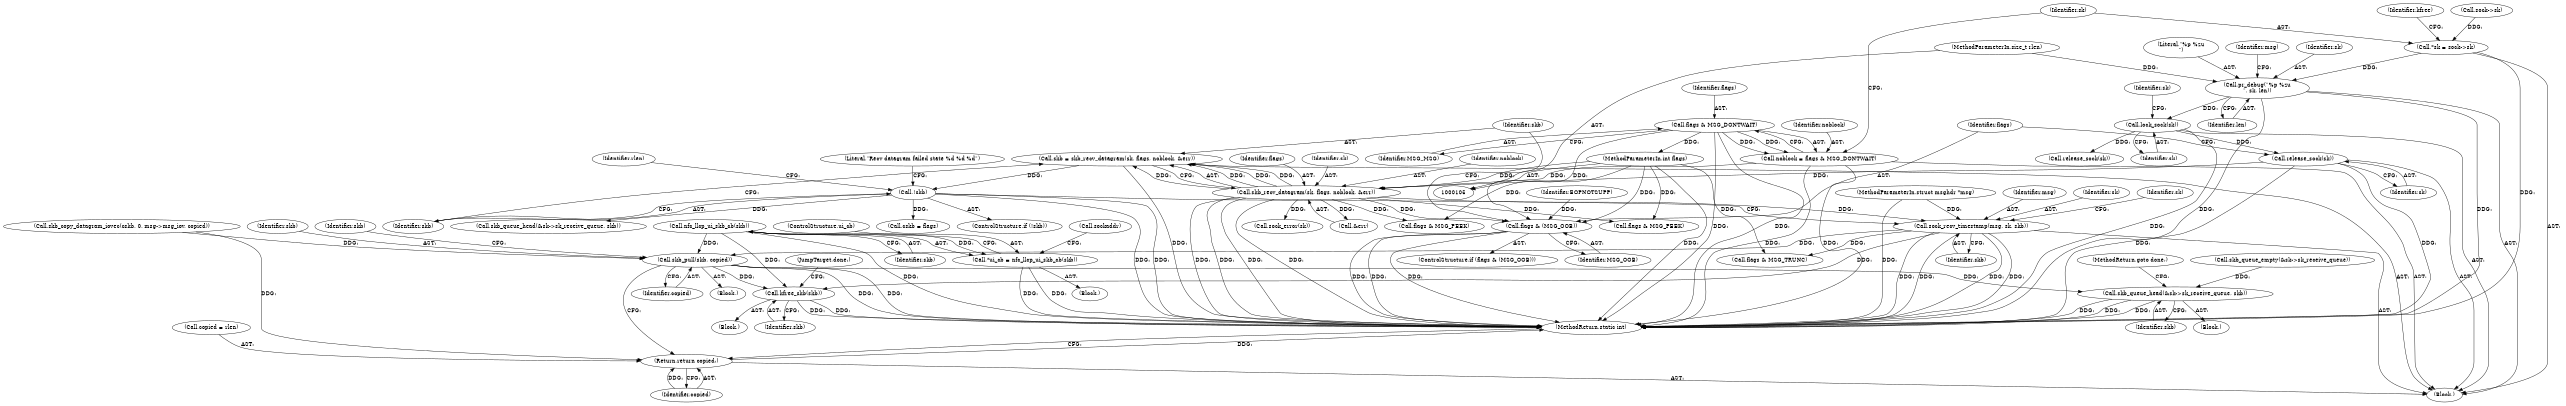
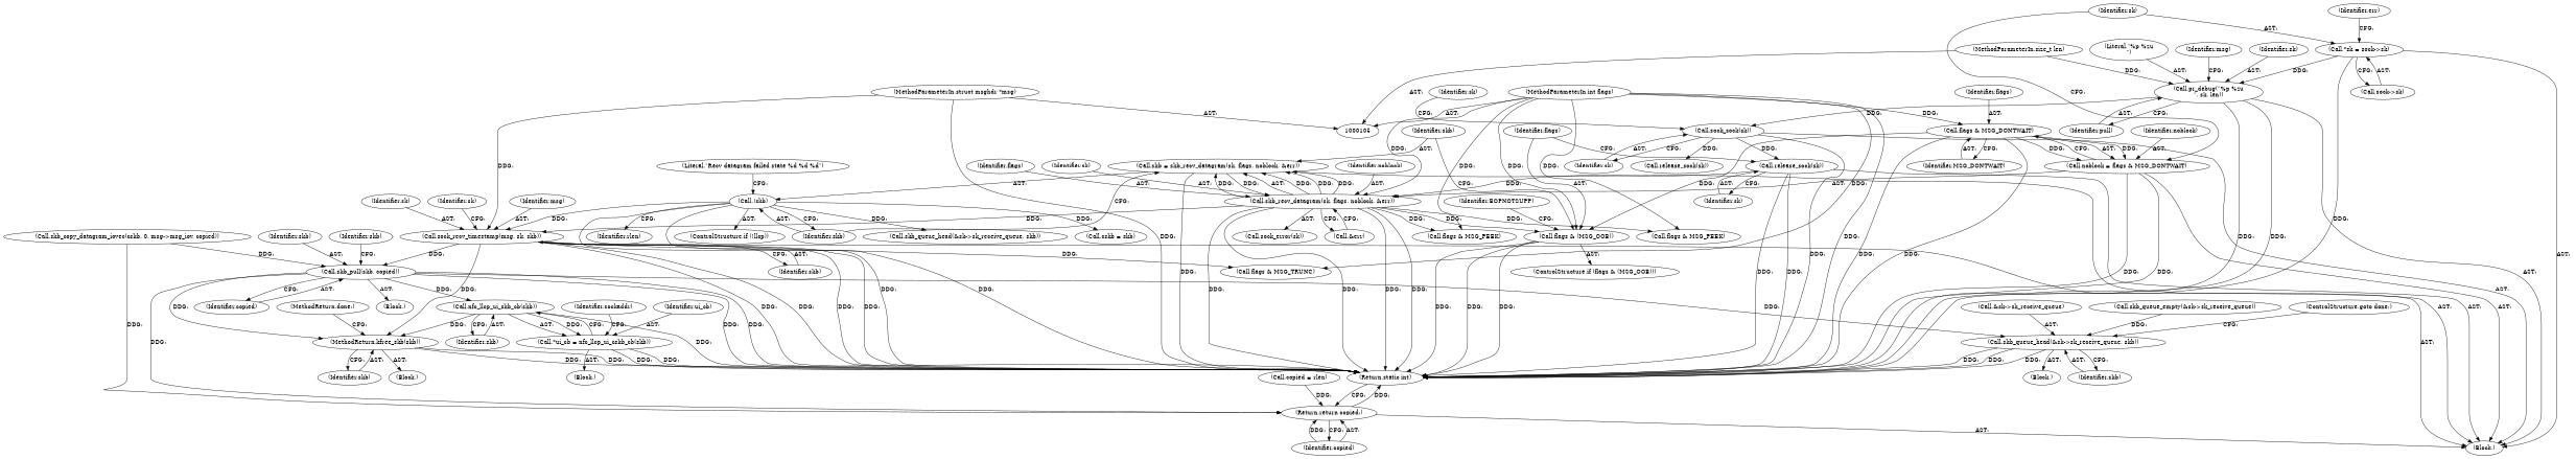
  digraph {
    n1 [label="(Call,sock_recv_timestamp(msg, sk, skb))"]
    n2 [label="(Call,skb_pull(skb, copied))"]
-   n3 [label="(Call,kfree_skb(skb))"]
+   n3 [label="(MethodReturn,kfree_skb(skb))"]
    n4 [label="(Block,)"]
    n5 [label="(Identifier,skb)"]
-   n6 [label="(MethodReturn,static int)"]
+   n6 [label="(Return,static int)"]
    n7 [label="(Call,flags & MSG_TRUNC)"]
    n8 [label="(Call,nfc_llcp_ui_skb_cb(skb))"]
-   n9 [label="(Call,*ui_cb = nfc_llcp_ui_skb_cb(skb))"]
+   n9 [label="(Call,*ui_cb = nfc_llcp_ui_cskb_cb(skb))"]
    n10 [label="(Identifier,skb)"]
    n11 [label="(Call,skb_queue_head(&sk->sk_receive_queue, skb))"]
    n12 [label="(Return,return copied;)"]
    n13 [label="(Identifier,copied)"]
    n14 [label="(Block,)"]
    n15 [label="(Identifier,skb)"]
    n16 [label="(Block,)"]
    n17 [label="(MethodParameterIn,struct msghdr *msg)"]
    1000105
    n19 [label="(Call,skb_recv_datagram(sk, flags, noblock, &err))"]
    n20 [label="(Call,skb = skb_recv_datagram(sk, flags, noblock, &err))"]
    n21 [label="(Call,flags & MSG_PEEK)"]
    n22 [label="(Call,sock_error(sk))"]
    n23 [label="(Call,flags & MSG_PEEK)"]
    n24 [label="(Call,&err)"]
    n25 [label="(Call,flags & (MSG_OOB))"]
    n26 [label="(Call,!skb)"]
    n27 [label="(Call,release_sock(sk))"]
    n28 [label="(Identifier,sk)"]
-   n29 [label="(Call,lock_sock(sk))"]
+   n29 [label="(Call,sock_sock(sk))"]
    n30 [label="(Identifier,sk)"]
    n31 [label="(Call,release_sock(sk))"]
    n32 [label="(Call,pr_debug(\"%p %zu\n\", sk, len))"]
-   n33 [label="(Identifier,len)"]
+   n33 [label="(Identifier,pull)"]
    n34 [label="(Call,*sk = sock->sk)"]
    n35 [label="(Call,sock->sk)"]
-   n36 [label="(MethodParameterIn,size_t rlen)"]
-   n37 [label="(Identifier,MSG_OOB)"]
+   n36 [label="(MethodParameterIn,size_t len)"]
    n38 [label="(ControlStructure,if (flags & (MSG_OOB)))"]
    n39 [label="(Call,flags & MSG_DONTWAIT)"]
    n40 [label="(Call,noblock = flags & MSG_DONTWAIT)"]
-   n41 [label="(Identifier,MSG_MSG)"]
+   n41 [label="(Identifier,MSG_DONTWAIT)"]
    n42 [label="(MethodParameterIn,int flags)"]
-   n43 [label="(ControlStructure,if (!skb))"]
+   n43 [label="(ControlStructure,if (!llcp))"]
    n44 [label="(Identifier,skb)"]
    n45 [label="(Call,skb_queue_head(&sk->sk_receive_queue, skb))"]
-   n46 [label="(Call,cskb = flags)"]
+   n46 [label="(Call,cskb = skb)"]
    n47 [label="(Block,)"]
    n48 [label="(Block,)"]
    n49 [label="(Identifier,skb)"]
    n50 [label="(Identifier,copied)"]
    n51 [label="(Identifier,msg)"]
    n52 [label="(Identifier,flags)"]
    n53 [label="(Identifier,skb)"]
    n54 [label="(Identifier,sk)"]
    n55 [label="(Identifier,noblock)"]
    n56 [label="(Identifier,flags)"]
    n57 [label="(Call,copied = rlen)"]
    n58 [label="(Identifier,noblock)"]
    n59 [label="(Identifier,skb)"]
    n60 [label="(Identifier,rlen)"]
    n61 [label="(Identifier,skb)"]
    n62 [label="(Identifier,flags)"]
    n63 [label="(Identifier,sk)"]
-   n65 [label="(Call,sockaddr)"]
+   n64 [label="(Call,&sk->sk_receive_queue)"]
+   n65 [label="(Identifier,sockaddr)"]
    n66 [label="(Literal,\"%p %zu\n\")"]
    n67 [label="(Call,skb_copy_datagram_iovec(cskb, 0, msg->msg_iov, copied))"]
-   n68 [label="(JumpTarget,done:)"]
+   n68 [label="(MethodReturn,done:)"]
    n69 [label="(Call,skb_queue_empty(&sk->sk_receive_queue))"]
    n70 [label="(Identifier,msg)"]
    n71 [label="(Literal,\"Recv datagram failed state %d %d %d\")"]
-   n72 [label="(Identifier,kfree)"]
+   n72 [label="(Identifier,err)"]
    n73 [label="(Identifier,sk)"]
-   n74 [label="(ControlStructure,ui_cb)"]
-   n75 [label="(MethodReturn,goto done;)"]
+   n74 [label="(Identifier,ui_cb)"]
+   n75 [label="(ControlStructure,goto done;)"]
    n76 [label="(Identifier,sk)"]
    n77 [label="(Identifier,sk)"]
    n78 [label="(Identifier,EOPNOTSUPP)"]
    n79 [label="(Identifier,sk)"]
    n1 -> n2 [label="DDG: "]
    n1 -> n3 [label="DDG: "]
    n1 -> n4 [label="AST: "]
    n1 -> n5 [label="CFG: "]
    n1 -> n6 [label="DDG: "]
    n1 -> n6 [label="DDG: "]
    n1 -> n6 [label="DDG: "]
    n1 -> n6 [label="DDG: "]
    n1 -> n7 [label="DDG: "]
    n2 -> n3 [label="DDG: "]
    n2 -> n6 [label="DDG: "]
    n2 -> n6 [label="DDG: "]
    n2 -> n11 [label="DDG: "]
-   n2 -> n12 [label="CFG: "]
+   n2 -> n12 [label="DDG: "]
    n2 -> n13 [label="CFG: "]
    n2 -> n14 [label="AST: "]
    n3 -> n6 [label="DDG: "]
    n3 -> n6 [label="DDG: "]
    n3 -> n15 [label="CFG: "]
    n3 -> n16 [label="AST: "]
    n5 -> n1 [label="AST: "]
    n6 -> n12 [label="CFG: "]
-   n8 -> n2 [label="DDG: "]
+   n2 -> n8 [label="DDG: "]
    n8 -> n3 [label="DDG: "]
    n8 -> n6 [label="DDG: "]
    n8 -> n9 [label="AST: "]
    n8 -> n9 [label="DDG: "]
    n8 -> n10 [label="CFG: "]
    n9 -> n6 [label="DDG: "]
    n9 -> n6 [label="DDG: "]
    n9 -> n8 [label="CFG: "]
    n9 -> n47 [label="AST: "]
    n10 -> n8 [label="AST: "]
    n11 -> n6 [label="DDG: "]
    n11 -> n6 [label="DDG: "]
    n11 -> n6 [label="DDG: "]
    n11 -> n48 [label="AST: "]
    n11 -> n49 [label="CFG: "]
    n12 -> n4 [label="AST: "]
    n12 -> n6 [label="DDG: "]
    n12 -> n50 [label="CFG: "]
    n13 -> n2 [label="AST: "]
    n15 -> n3 [label="AST: "]
    n17 -> n1 [label="DDG: "]
    n17 -> n6 [label="DDG: "]
+   n17 -> 1000105 [label="AST: "]
    n19 -> n1 [label="DDG: "]
    n19 -> n6 [label="DDG: "]
    n19 -> n6 [label="DDG: "]
    n19 -> n6 [label="DDG: "]
    n19 -> n6 [label="DDG: "]
    n19 -> n20 [label="AST: "]
    n19 -> n20 [label="DDG: "]
    n19 -> n20 [label="DDG: "]
    n19 -> n20 [label="DDG: "]
    n19 -> n20 [label="DDG: "]
    n19 -> n21 [label="DDG: "]
-   n19 -> n22 [label="DDG: "]
+   n19 -> n22 [label="AST: "]
    n19 -> n23 [label="DDG: "]
-   n19 -> n24 [label="DDG: "]
+   n19 -> n24 [label="CFG: "]
    n19 -> n25 [label="DDG: "]
    n20 -> n4 [label="AST: "]
    n20 -> n6 [label="DDG: "]
-   n20 -> n19 [label="CFG: "]
-   n20 -> n26 [label="DDG: "]
-   n24 -> n19 [label="AST: "]
+   n20 -> n19 [label="DDG: "]
+   n20 -> n26 [label="AST: "]
+   n24 -> n19 [label="CFG: "]
    n25 -> n6 [label="DDG: "]
    n25 -> n6 [label="DDG: "]
    n25 -> n6 [label="DDG: "]
-   n25 -> n37 [label="CFG: "]
    n25 -> n38 [label="AST: "]
-   n26 -> n1 [label="CFG: "]
+   n26 -> n1 [label="DDG: "]
    n26 -> n6 [label="DDG: "]
    n26 -> n6 [label="DDG: "]
    n26 -> n43 [label="AST: "]
    n26 -> n44 [label="CFG: "]
    n26 -> n45 [label="DDG: "]
    n26 -> n46 [label="DDG: "]
    n27 -> n4 [label="AST: "]
    n27 -> n6 [label="DDG: "]
    n27 -> n6 [label="DDG: "]
    n27 -> n19 [label="DDG: "]
    n27 -> n28 [label="CFG: "]
    n28 -> n27 [label="AST: "]
    n29 -> n4 [label="AST: "]
    n29 -> n6 [label="DDG: "]
    n29 -> n27 [label="DDG: "]
    n29 -> n30 [label="CFG: "]
    n29 -> n31 [label="DDG: "]
    n30 -> n29 [label="AST: "]
    n32 -> n4 [label="AST: "]
    n32 -> n6 [label="DDG: "]
    n32 -> n6 [label="DDG: "]
    n32 -> n29 [label="DDG: "]
    n32 -> n33 [label="CFG: "]
    n33 -> n32 [label="AST: "]
    n34 -> n4 [label="AST: "]
    n34 -> n6 [label="DDG: "]
    n34 -> n32 [label="DDG: "]
-   n35 -> n34 [label="DDG: "]
+   n34 -> n35 [label="CFG: "]
+   n35 -> n34 [label="AST: "]
    n36 -> 1000105 [label="AST: "]
    n36 -> n32 [label="DDG: "]
-   n37 -> n25 [label="AST: "]
    n39 -> n6 [label="DDG: "]
    n39 -> n6 [label="DDG: "]
    n39 -> n25 [label="DDG: "]
    n39 -> n40 [label="AST: "]
    n39 -> n40 [label="DDG: "]
    n39 -> n40 [label="DDG: "]
    n39 -> n41 [label="CFG: "]
    n40 -> n4 [label="AST: "]
    n40 -> n6 [label="DDG: "]
    n40 -> n6 [label="DDG: "]
-   n40 -> n19 [label="DDG: "]
+   n40 -> n19 [label="AST: "]
    n40 -> n39 [label="CFG: "]
    n41 -> n39 [label="AST: "]
    n42 -> n6 [label="DDG: "]
    n42 -> n7 [label="DDG: "]
    n42 -> 1000105 [label="AST: "]
    n42 -> n19 [label="DDG: "]
    n42 -> n21 [label="DDG: "]
    n42 -> n23 [label="DDG: "]
    n42 -> n25 [label="DDG: "]
-   n39 -> n42 [label="DDG: "]
+   n42 -> n39 [label="DDG: "]
    n44 -> n20 [label="CFG: "]
    n44 -> n26 [label="AST: "]
    n49 -> n11 [label="AST: "]
    n50 -> n12 [label="AST: "]
    n50 -> n12 [label="DDG: "]
    n51 -> n1 [label="AST: "]
    n52 -> n25 [label="AST: "]
    n52 -> n27 [label="CFG: "]
    n53 -> n2 [label="AST: "]
    n54 -> n1 [label="AST: "]
    n55 -> n19 [label="AST: "]
    n56 -> n39 [label="AST: "]
-   n57 -> n12 [label="AST: "]
+   n57 -> n12 [label="DDG: "]
    n58 -> n40 [label="AST: "]
    n59 -> n20 [label="AST: "]
    n59 -> n25 [label="CFG: "]
-   n60 -> n26 [label="CFG: "]
+   n26 -> n60 [label="CFG: "]
    n61 -> n2 [label="CFG: "]
    n62 -> n19 [label="AST: "]
    n63 -> n29 [label="CFG: "]
+   n64 -> n11 [label="AST: "]
    n65 -> n9 [label="CFG: "]
    n66 -> n32 [label="AST: "]
    n67 -> n2 [label="DDG: "]
    n67 -> n12 [label="DDG: "]
    n68 -> n3 [label="CFG: "]
    n69 -> n11 [label="DDG: "]
    n70 -> n32 [label="CFG: "]
    n71 -> n26 [label="CFG: "]
    n72 -> n34 [label="CFG: "]
    n73 -> n32 [label="AST: "]
    n74 -> n9 [label="AST: "]
    n75 -> n11 [label="CFG: "]
    n76 -> n1 [label="CFG: "]
    n77 -> n34 [label="AST: "]
    n77 -> n40 [label="CFG: "]
-   n78 -> n25 [label="DDG: "]
+   n78 -> n25 [label="CFG: "]
    n79 -> n19 [label="AST: "]
  }
